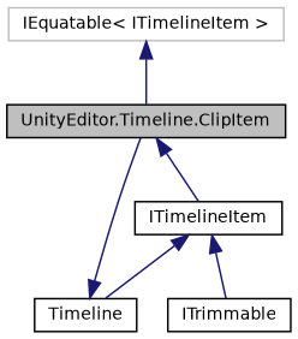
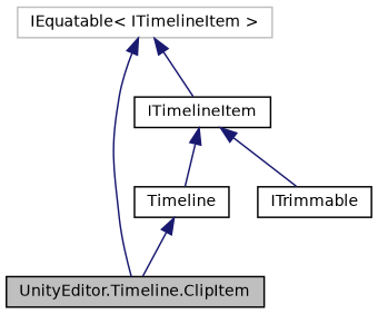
  digraph {
    node [color=black fillcolor=white fontname=Helvetica fontsize=10 shape=record style=filled]
    edge [color=midnightblue dir=back fontname=Helvetica fontsize=10 labelfontname=Helvetica labelfontsize=10 style=solid]
    n1 [fillcolor=grey75 fontcolor=black height=0.2 label="UnityEditor.Timeline.ClipItem" width=0.4]
    n2 [height=0.2 label=Timeline width=0.4]
    n3 [height=0.2 label=ITimelineItem width=0.4]
    n4 [height=0.2 label=ITrimmable width=0.4]
    n5 [color=grey75 height=0.2 label="IEquatable\< ITimelineItem \>" width=0.4]
    n2 -> n1
    n3 -> n2
    n3 -> n4
    n5 -> n1
-   n1 -> n3
+   n5 -> n3
  }
